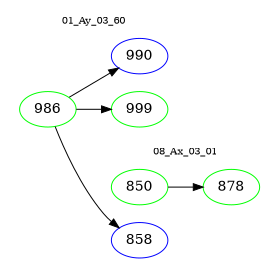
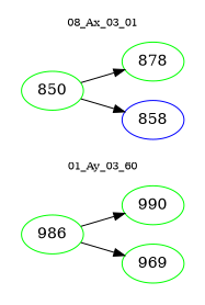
  digraph {
    rankdir=LR
    node [color=green]
    edge [color=black]
    n1 [label=986]
-   n2 [label=999]
-   n3 [color=blue label=990]
+   n2 [label=969]
+   n3 [label=990]
    n4 [label=850]
    n5 [color=blue label=858]
    n6 [label=878]
    subgraph cluster_1 {
      color=white
      fontsize=10
      label="01_Ay_03_60"
      n1
      n2
      n3
    }
    subgraph cluster_2 {
      color=white
      fontsize=10
      label="08_Ax_03_01"
      n4
      n5
      n6
    }
    n1 -> n2
    n1 -> n3
-   n1 -> n5
+   n4 -> n5
    n4 -> n6
  }
